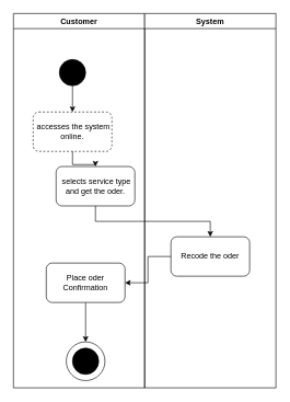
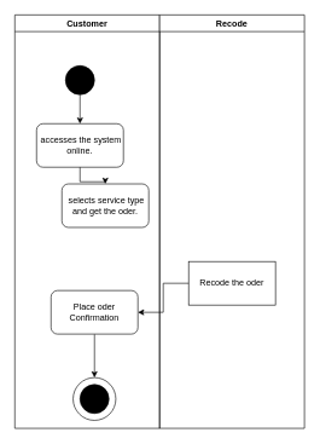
  <mxCell id="0" />
  <mxCell id="1" parent="0" />
  <mxCell id="2" value="Customer" style="swimlane;whiteSpace=wrap;html=1;" parent="1" vertex="1"><mxGeometry x="20" y="20" width="200" height="570" as="geometry" /></mxCell>
  <mxCell id="3" value="" style="ellipse;whiteSpace=wrap;html=1;fillColor=#000000;" parent="2" vertex="1"><mxGeometry x="70" y="70" width="40" height="40" as="geometry" /></mxCell>
- <mxCell id="4" value="&amp;nbsp;accesses the system online." style="rounded=1;whiteSpace=wrap;html=1;dashed=1;" parent="2" vertex="1"><mxGeometry x="30" y="150" width="120" height="60" as="geometry" /></mxCell>
+ <mxCell id="4" value="&amp;nbsp;accesses the system online." style="rounded=1;whiteSpace=wrap;html=1;" parent="2" vertex="1"><mxGeometry x="30" y="150" width="120" height="60" as="geometry" /></mxCell>
  <mxCell id="5" value="" style="endArrow=classic;html=1;rounded=0;exitX=0.5;exitY=1;exitDx=0;exitDy=0;entryX=0.5;entryY=0;entryDx=0;entryDy=0;" parent="2" source="3" target="4" edge="1"><mxGeometry width="50" height="50" relative="1" as="geometry"><mxPoint x="540" y="250" as="sourcePoint" /><mxPoint x="590" y="200" as="targetPoint" /></mxGeometry></mxCell>
  <mxCell id="6" value="&amp;nbsp;selects service type and get the oder." style="rounded=1;whiteSpace=wrap;html=1;" parent="2" vertex="1"><mxGeometry x="65" y="233" width="120" height="60" as="geometry" /></mxCell>
  <mxCell id="7" style="edgeStyle=orthogonalEdgeStyle;rounded=0;orthogonalLoop=1;jettySize=auto;html=1;" parent="2" source="4" target="6" edge="1"><mxGeometry relative="1" as="geometry" /></mxCell>
  <mxCell id="8" style="edgeStyle=orthogonalEdgeStyle;rounded=0;orthogonalLoop=1;jettySize=auto;html=1;entryX=0.5;entryY=0;entryDx=0;entryDy=0;" parent="2" source="9" target="10" edge="1"><mxGeometry relative="1" as="geometry" /></mxCell>
  <mxCell id="9" value="Place oder Confirmation" style="rounded=1;whiteSpace=wrap;html=1;" parent="2" vertex="1"><mxGeometry x="50" y="380" width="120" height="60" as="geometry" /></mxCell>
  <mxCell id="10" value="" style="ellipse;whiteSpace=wrap;html=1;aspect=fixed;" parent="2" vertex="1"><mxGeometry x="80.5" y="500" width="59" height="59" as="geometry" /></mxCell>
  <mxCell id="11" value="" style="ellipse;whiteSpace=wrap;html=1;fillColor=#000000;" parent="2" vertex="1"><mxGeometry x="90" y="509.5" width="40" height="40" as="geometry" /></mxCell>
- <mxCell id="12" value="System" style="swimlane;whiteSpace=wrap;html=1;" parent="1" vertex="1"><mxGeometry x="220" y="20" width="200" height="570" as="geometry" /></mxCell>
- <mxCell id="13" value="Recode the oder" style="rounded=1;whiteSpace=wrap;html=1;" parent="12" vertex="1"><mxGeometry x="40" y="340" width="120" height="60" as="geometry" /></mxCell>
- <mxCell id="14" style="edgeStyle=orthogonalEdgeStyle;rounded=0;orthogonalLoop=1;jettySize=auto;html=1;exitX=0.5;exitY=1;exitDx=0;exitDy=0;" parent="1" source="6" target="13" edge="1"><mxGeometry relative="1" as="geometry"><mxPoint x="310" y="313" as="targetPoint" /></mxGeometry></mxCell>
+ <mxCell id="12" value="Recode" style="swimlane;whiteSpace=wrap;html=1;" parent="1" vertex="1"><mxGeometry x="220" y="20" width="200" height="570" as="geometry" /></mxCell>
+ <mxCell id="13" value="Recode the oder" style="whiteSpace=wrap;html=1;rounded=0;" parent="12" vertex="1"><mxGeometry x="40" y="340" width="120" height="60" as="geometry" /></mxCell>
  <mxCell id="15" style="edgeStyle=orthogonalEdgeStyle;rounded=0;orthogonalLoop=1;jettySize=auto;html=1;" parent="1" source="13" target="9" edge="1"><mxGeometry relative="1" as="geometry" /></mxCell>
